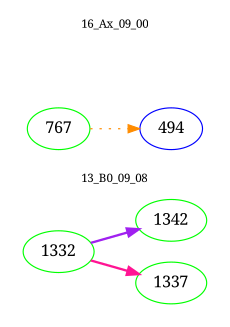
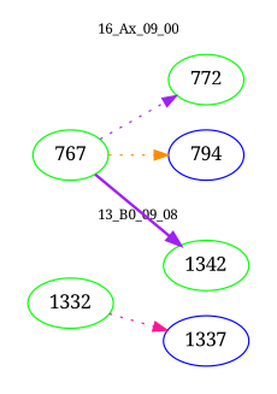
  digraph {
    fontname="Noto Serif"
    rankdir=LR
    node [color=green fontname="Noto Serif"]
    edge [color=purple fontname="Noto Serif" style=dotted]
    n1 [label=767]
-   n2 [color=blue label=494]
+   n2 [color=blue label=794]
+   n3 [label=772]
    n4 [label=1332]
-   n5 [label=1337]
+   n5 [color=blue label=1337]
    n6 [label=1342]
    subgraph cluster_1 {
      color=white
      fontsize=10
      label="16_Ax_09_00"
      n1
      n2
+     n3
    }
    subgraph cluster_2 {
      color=white
      fontsize=10
      label="13_B0_09_08"
      n4
      n5
      n6
    }
    n1 -> n2 [color=darkorange]
-   n4 -> n5 [color=deeppink style=bold]
-   n4 -> n6 [style=bold]
+   n1 -> n3
+   n4 -> n5 [color=deeppink]
+   n1 -> n6 [style=bold]
  }
